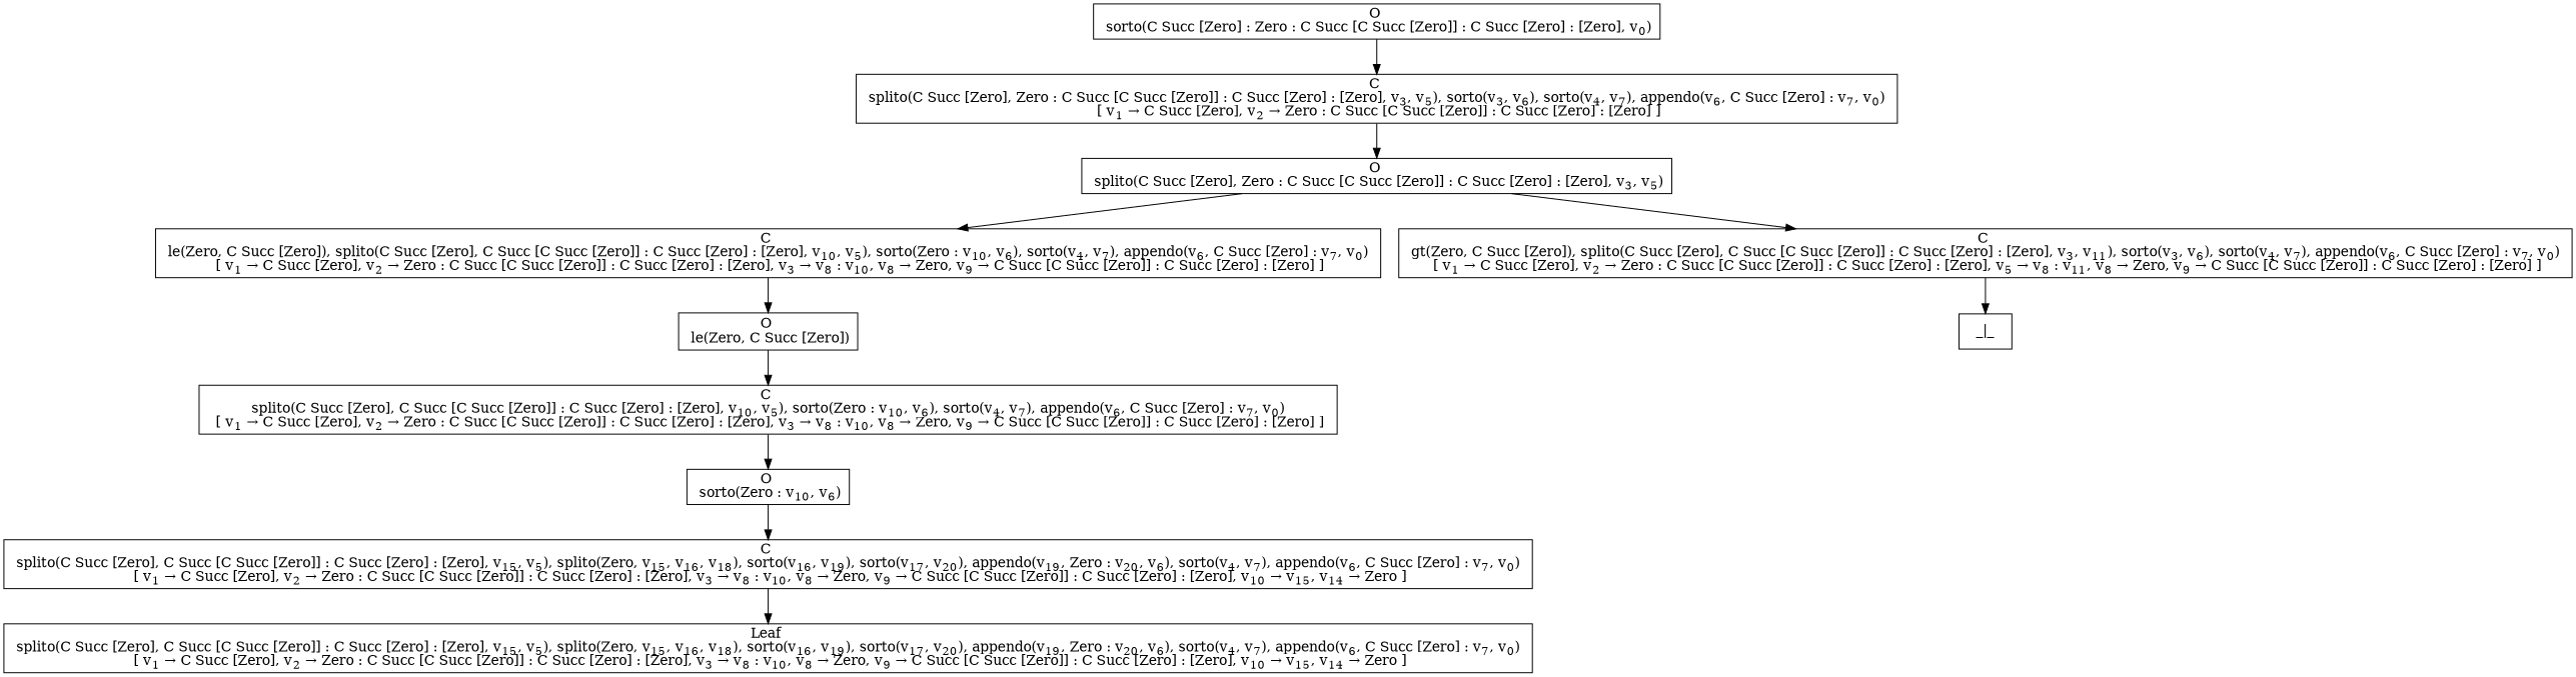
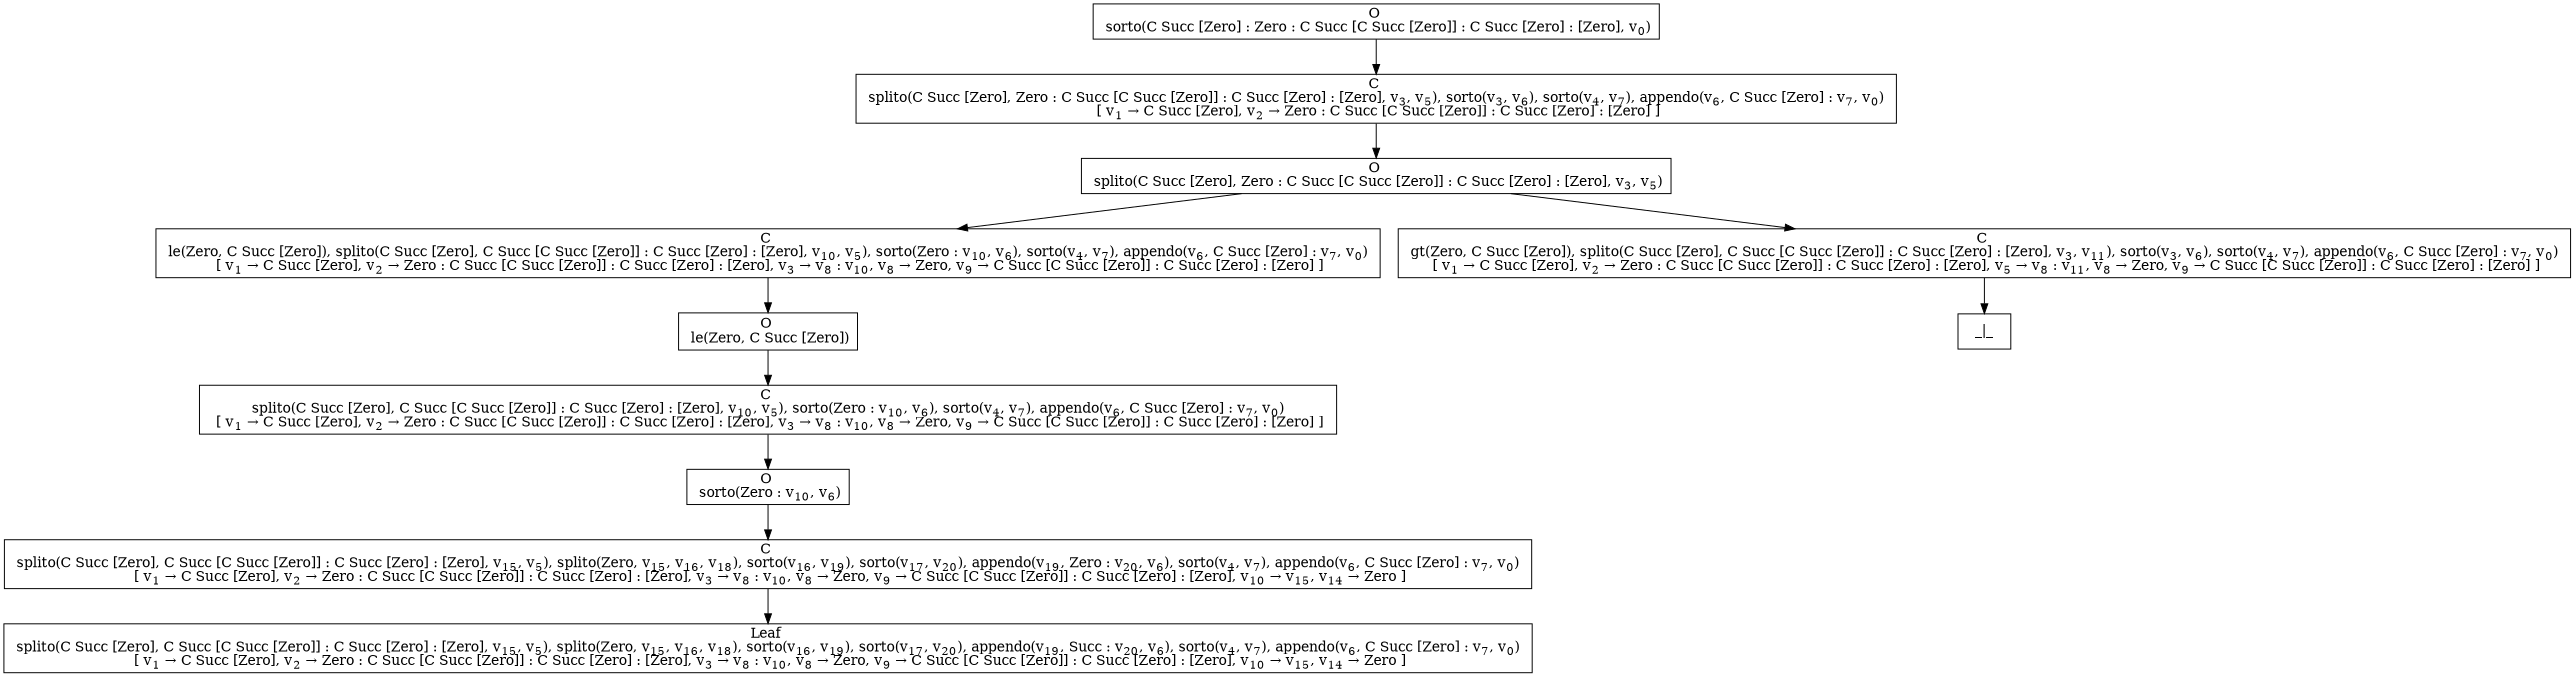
  digraph {
    rankdir=TB
    node [fillcolor=white shape=box style=filled]
    n1 [label=<O <BR/> sorto(C Succ [Zero] : Zero : C Succ [C Succ [Zero]] : C Succ [Zero] : [Zero], v<SUB>0</SUB>)>]
    n2 [label=<C <BR/> splito(C Succ [Zero], Zero : C Succ [C Succ [Zero]] : C Succ [Zero] : [Zero], v<SUB>3</SUB>, v<SUB>5</SUB>), sorto(v<SUB>3</SUB>, v<SUB>6</SUB>), sorto(v<SUB>4</SUB>, v<SUB>7</SUB>), appendo(v<SUB>6</SUB>, C Succ [Zero] : v<SUB>7</SUB>, v<SUB>0</SUB>) <BR/>  [ v<SUB>1</SUB> &rarr; C Succ [Zero], v<SUB>2</SUB> &rarr; Zero : C Succ [C Succ [Zero]] : C Succ [Zero] : [Zero] ] >]
    n3 [label=<O <BR/> splito(C Succ [Zero], Zero : C Succ [C Succ [Zero]] : C Succ [Zero] : [Zero], v<SUB>3</SUB>, v<SUB>5</SUB>)>]
    n4 [label=<C <BR/> le(Zero, C Succ [Zero]), splito(C Succ [Zero], C Succ [C Succ [Zero]] : C Succ [Zero] : [Zero], v<SUB>10</SUB>, v<SUB>5</SUB>), sorto(Zero : v<SUB>10</SUB>, v<SUB>6</SUB>), sorto(v<SUB>4</SUB>, v<SUB>7</SUB>), appendo(v<SUB>6</SUB>, C Succ [Zero] : v<SUB>7</SUB>, v<SUB>0</SUB>) <BR/>  [ v<SUB>1</SUB> &rarr; C Succ [Zero], v<SUB>2</SUB> &rarr; Zero : C Succ [C Succ [Zero]] : C Succ [Zero] : [Zero], v<SUB>3</SUB> &rarr; v<SUB>8</SUB> : v<SUB>10</SUB>, v<SUB>8</SUB> &rarr; Zero, v<SUB>9</SUB> &rarr; C Succ [C Succ [Zero]] : C Succ [Zero] : [Zero] ] >]
    n5 [label=<C <BR/> gt(Zero, C Succ [Zero]), splito(C Succ [Zero], C Succ [C Succ [Zero]] : C Succ [Zero] : [Zero], v<SUB>3</SUB>, v<SUB>11</SUB>), sorto(v<SUB>3</SUB>, v<SUB>6</SUB>), sorto(v<SUB>4</SUB>, v<SUB>7</SUB>), appendo(v<SUB>6</SUB>, C Succ [Zero] : v<SUB>7</SUB>, v<SUB>0</SUB>) <BR/>  [ v<SUB>1</SUB> &rarr; C Succ [Zero], v<SUB>2</SUB> &rarr; Zero : C Succ [C Succ [Zero]] : C Succ [Zero] : [Zero], v<SUB>5</SUB> &rarr; v<SUB>8</SUB> : v<SUB>11</SUB>, v<SUB>8</SUB> &rarr; Zero, v<SUB>9</SUB> &rarr; C Succ [C Succ [Zero]] : C Succ [Zero] : [Zero] ] >]
    n6 [label=<O <BR/> le(Zero, C Succ [Zero])>]
    n7 [label=<_|_>]
    n8 [label=<C <BR/> splito(C Succ [Zero], C Succ [C Succ [Zero]] : C Succ [Zero] : [Zero], v<SUB>10</SUB>, v<SUB>5</SUB>), sorto(Zero : v<SUB>10</SUB>, v<SUB>6</SUB>), sorto(v<SUB>4</SUB>, v<SUB>7</SUB>), appendo(v<SUB>6</SUB>, C Succ [Zero] : v<SUB>7</SUB>, v<SUB>0</SUB>) <BR/>  [ v<SUB>1</SUB> &rarr; C Succ [Zero], v<SUB>2</SUB> &rarr; Zero : C Succ [C Succ [Zero]] : C Succ [Zero] : [Zero], v<SUB>3</SUB> &rarr; v<SUB>8</SUB> : v<SUB>10</SUB>, v<SUB>8</SUB> &rarr; Zero, v<SUB>9</SUB> &rarr; C Succ [C Succ [Zero]] : C Succ [Zero] : [Zero] ] >]
    n9 [label=<O <BR/> sorto(Zero : v<SUB>10</SUB>, v<SUB>6</SUB>)>]
    n10 [label=<C <BR/> splito(C Succ [Zero], C Succ [C Succ [Zero]] : C Succ [Zero] : [Zero], v<SUB>15</SUB>, v<SUB>5</SUB>), splito(Zero, v<SUB>15</SUB>, v<SUB>16</SUB>, v<SUB>18</SUB>), sorto(v<SUB>16</SUB>, v<SUB>19</SUB>), sorto(v<SUB>17</SUB>, v<SUB>20</SUB>), appendo(v<SUB>19</SUB>, Zero : v<SUB>20</SUB>, v<SUB>6</SUB>), sorto(v<SUB>4</SUB>, v<SUB>7</SUB>), appendo(v<SUB>6</SUB>, C Succ [Zero] : v<SUB>7</SUB>, v<SUB>0</SUB>) <BR/>  [ v<SUB>1</SUB> &rarr; C Succ [Zero], v<SUB>2</SUB> &rarr; Zero : C Succ [C Succ [Zero]] : C Succ [Zero] : [Zero], v<SUB>3</SUB> &rarr; v<SUB>8</SUB> : v<SUB>10</SUB>, v<SUB>8</SUB> &rarr; Zero, v<SUB>9</SUB> &rarr; C Succ [C Succ [Zero]] : C Succ [Zero] : [Zero], v<SUB>10</SUB> &rarr; v<SUB>15</SUB>, v<SUB>14</SUB> &rarr; Zero ] >]
-   n11 [label=<Leaf <BR/> splito(C Succ [Zero], C Succ [C Succ [Zero]] : C Succ [Zero] : [Zero], v<SUB>15</SUB>, v<SUB>5</SUB>), splito(Zero, v<SUB>15</SUB>, v<SUB>16</SUB>, v<SUB>18</SUB>), sorto(v<SUB>16</SUB>, v<SUB>19</SUB>), sorto(v<SUB>17</SUB>, v<SUB>20</SUB>), appendo(v<SUB>19</SUB>, Zero : v<SUB>20</SUB>, v<SUB>6</SUB>), sorto(v<SUB>4</SUB>, v<SUB>7</SUB>), appendo(v<SUB>6</SUB>, C Succ [Zero] : v<SUB>7</SUB>, v<SUB>0</SUB>) <BR/>  [ v<SUB>1</SUB> &rarr; C Succ [Zero], v<SUB>2</SUB> &rarr; Zero : C Succ [C Succ [Zero]] : C Succ [Zero] : [Zero], v<SUB>3</SUB> &rarr; v<SUB>8</SUB> : v<SUB>10</SUB>, v<SUB>8</SUB> &rarr; Zero, v<SUB>9</SUB> &rarr; C Succ [C Succ [Zero]] : C Succ [Zero] : [Zero], v<SUB>10</SUB> &rarr; v<SUB>15</SUB>, v<SUB>14</SUB> &rarr; Zero ] >]
+   n11 [label=<Leaf <BR/> splito(C Succ [Zero], C Succ [C Succ [Zero]] : C Succ [Zero] : [Zero], v<SUB>15</SUB>, v<SUB>5</SUB>), splito(Zero, v<SUB>15</SUB>, v<SUB>16</SUB>, v<SUB>18</SUB>), sorto(v<SUB>16</SUB>, v<SUB>19</SUB>), sorto(v<SUB>17</SUB>, v<SUB>20</SUB>), appendo(v<SUB>19</SUB>, Succ : v<SUB>20</SUB>, v<SUB>6</SUB>), sorto(v<SUB>4</SUB>, v<SUB>7</SUB>), appendo(v<SUB>6</SUB>, C Succ [Zero] : v<SUB>7</SUB>, v<SUB>0</SUB>) <BR/>  [ v<SUB>1</SUB> &rarr; C Succ [Zero], v<SUB>2</SUB> &rarr; Zero : C Succ [C Succ [Zero]] : C Succ [Zero] : [Zero], v<SUB>3</SUB> &rarr; v<SUB>8</SUB> : v<SUB>10</SUB>, v<SUB>8</SUB> &rarr; Zero, v<SUB>9</SUB> &rarr; C Succ [C Succ [Zero]] : C Succ [Zero] : [Zero], v<SUB>10</SUB> &rarr; v<SUB>15</SUB>, v<SUB>14</SUB> &rarr; Zero ] >]
    n1 -> n2
    n2 -> n3
    n3 -> n4
    n3 -> n5
    n4 -> n6
    n5 -> n7
    n6 -> n8
    n8 -> n9
    n9 -> n10
    n10 -> n11
  }
